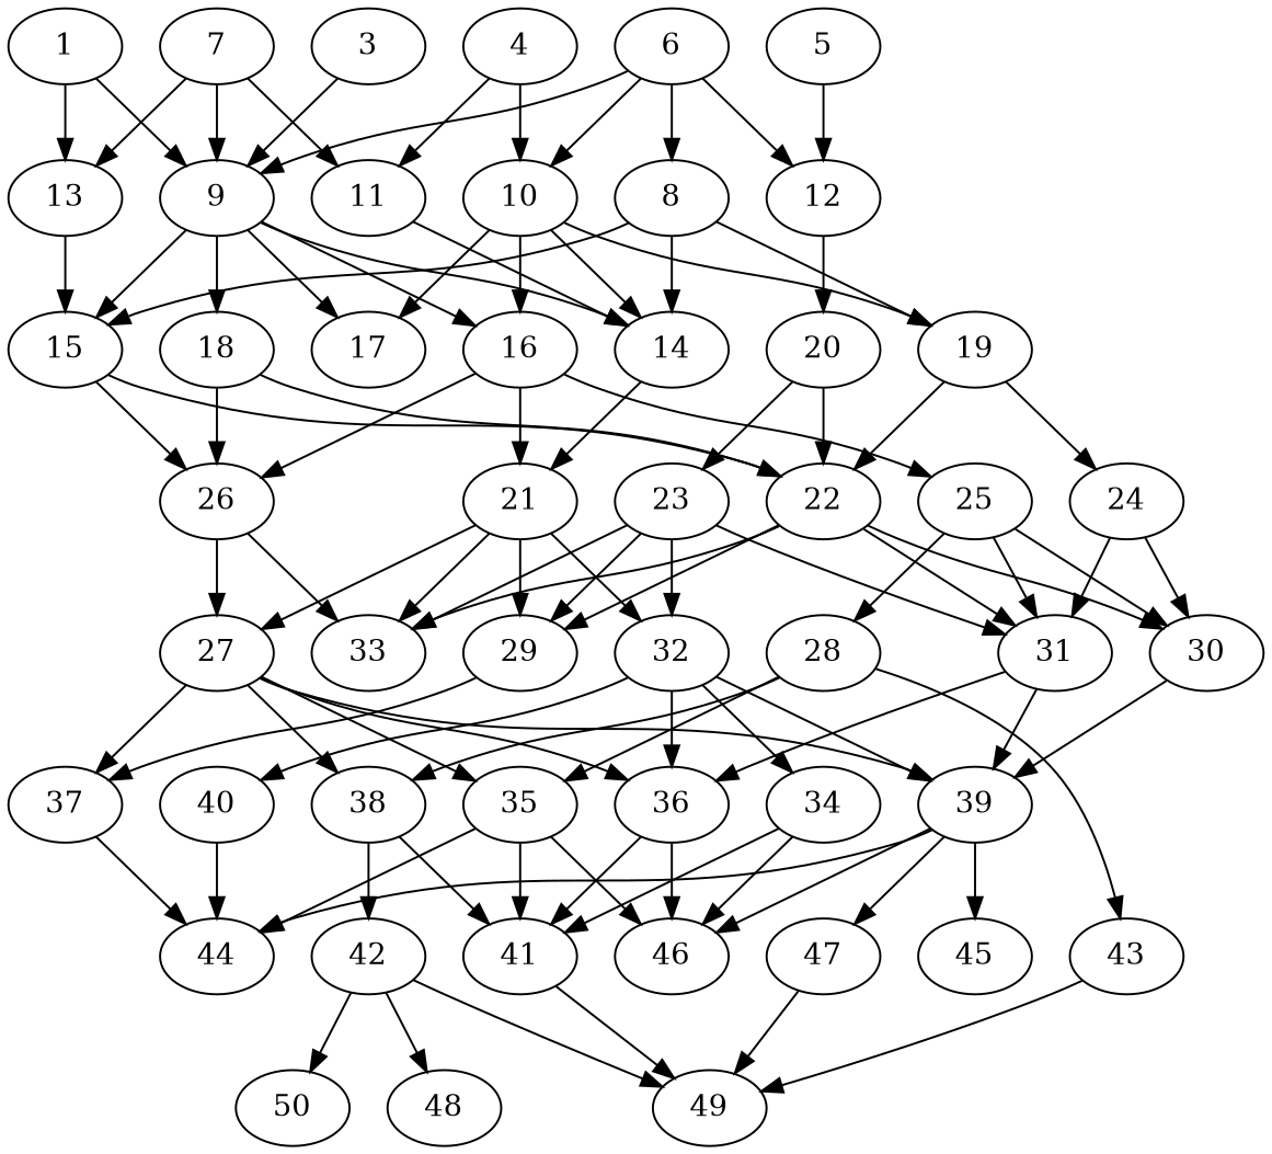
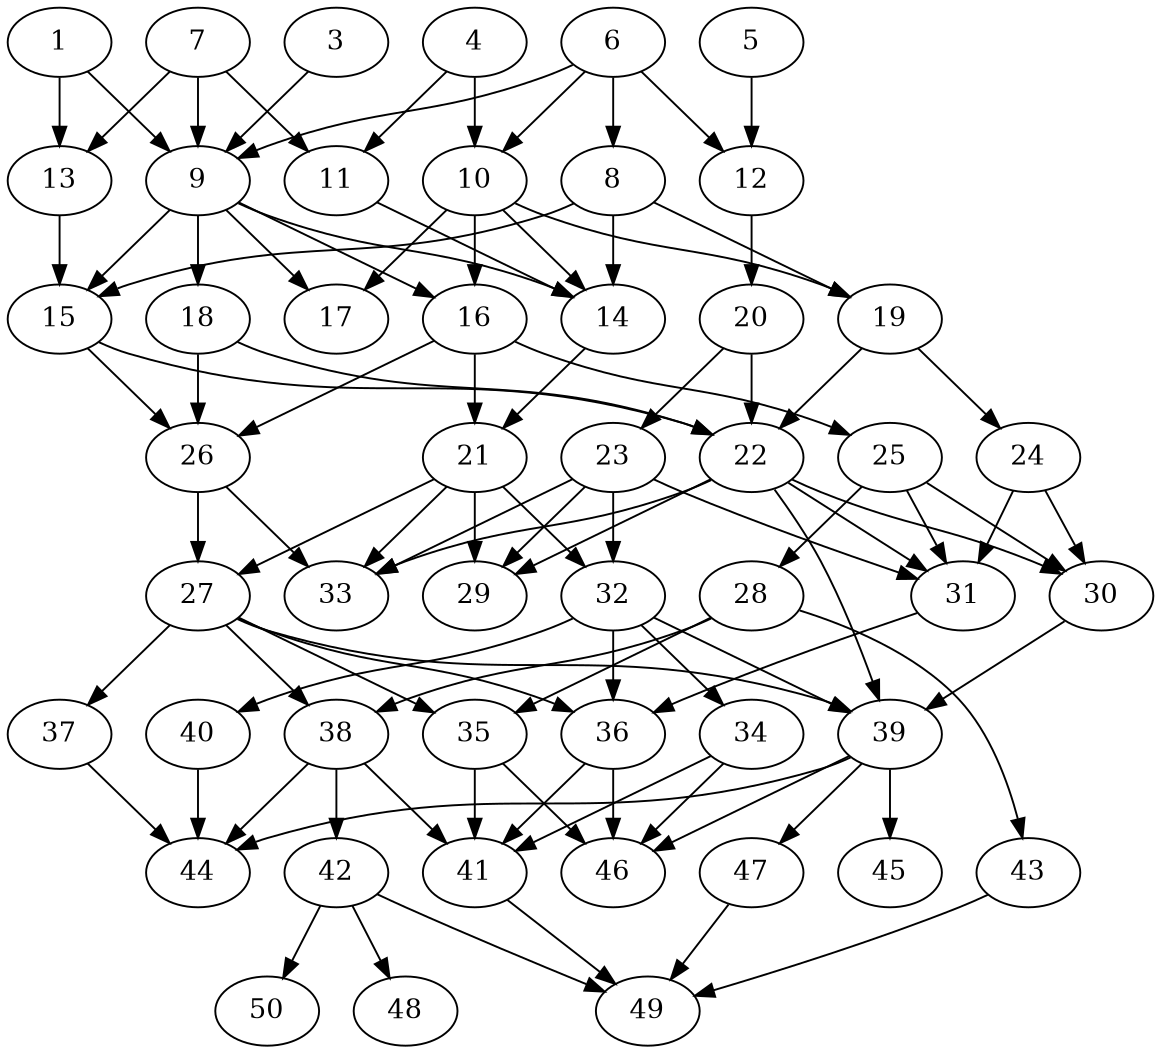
  digraph {
    node [alpha=0.02]
    1 [alpha=0.13 expect_size=33848320]
    9 [alpha=0.01 expect_size=25722880]
    13 [alpha=0.00 expect_size=51672064]
    14 [alpha=0.06 expect_size=31113216]
    15 [alpha=0.06 expect_size=30396416]
    16 [alpha=0.19 expect_size=46512128]
    17 [alpha=0.17 expect_size=34396160]
    18 [expect_size=51021824]
    21 [alpha=0.03 expect_size=7453696]
    22 [expect_size=10080256]
    26 [expect_size=15297536]
    25 [alpha=0.18 expect_size=47463424]
    8 [alpha=0.00 expect_size=10059776]
    19 [alpha=0.04 expect_size=51790848]
    10 [alpha=0.20 expect_size=21931008]
    12 [alpha=0.10 expect_size=38356992]
    20 [alpha=0.17 expect_size=7490560]
    24 [alpha=0.04 expect_size=33028096]
    23 [expect_size=32901120]
    3 [alpha=0.11 expect_size=11473920]
    4 [alpha=0.20 expect_size=7325696]
    11 [alpha=0.01 expect_size=7819264]
    5 [alpha=0.07 expect_size=32712704]
    6 [alpha=0.15 expect_size=31305728]
    7 [alpha=0.07 expect_size=24124416]
    27 [alpha=0.14 expect_size=12197888]
    29 [alpha=0.12 expect_size=9199616]
    32 [alpha=0.19 expect_size=19577856]
    33 [alpha=0.04 expect_size=23418880]
    30 [expect_size=17593344]
    31 [alpha=0.14 expect_size=11517952]
    28 [alpha=0.09 expect_size=51932160]
    35 [alpha=0.07 expect_size=39219200]
    36 [alpha=0.11 expect_size=33546240]
    37 [alpha=0.07 expect_size=38313984]
    38 [alpha=0.03 expect_size=25221120]
    39 [alpha=0.19 expect_size=46269440]
    34 [alpha=0.00 expect_size=29272064]
    40 [alpha=0.15 expect_size=27568128]
    43 [alpha=0.04 expect_size=15507456]
    41 [alpha=0.13 expect_size=32992256]
    46 [alpha=0.13 expect_size=40687616]
    44 [alpha=0.07 expect_size=24955904]
    42 [alpha=0.13 expect_size=17934336]
    45 [alpha=0.08 expect_size=24965120]
    47 [alpha=0.01 expect_size=19022848]
    49 [alpha=0.19 expect_size=43958272]
    48 [alpha=0.09 expect_size=36310016]
    50 [alpha=0.14 expect_size=41328640]
    1 -> 9
    1 -> 13
    9 -> 14
    9 -> 15
    9 -> 16
    9 -> 17
    9 -> 18
    13 -> 15
    14 -> 21
    15 -> 22
    15 -> 26
    16 -> 21
    16 -> 26
    16 -> 25
    18 -> 22
    18 -> 26
    21 -> 27
    21 -> 29
    21 -> 32
    21 -> 33
    22 -> 29
    22 -> 33
    22 -> 30
    22 -> 31
    26 -> 27
    26 -> 33
    25 -> 30
    25 -> 31
    25 -> 28
    8 -> 14
    8 -> 15
    8 -> 19
    19 -> 22
    19 -> 24
    10 -> 14
    10 -> 16
    10 -> 17
    10 -> 19
    12 -> 20
    20 -> 22
    20 -> 23
    24 -> 30
    24 -> 31
    23 -> 29
    23 -> 32
    23 -> 33
    23 -> 31
    3 -> 9
    4 -> 10
    4 -> 11
    11 -> 14
    5 -> 12
    6 -> 9
    6 -> 8
    6 -> 10
    6 -> 12
    7 -> 9
    7 -> 13
    7 -> 11
    27 -> 35
    27 -> 36
    27 -> 37
    27 -> 38
    27 -> 39
-   29 -> 37
    32 -> 36
    32 -> 39
    32 -> 34
    32 -> 40
    30 -> 39
    31 -> 36
-   31 -> 39
+   22 -> 39
    28 -> 35
    28 -> 38
    28 -> 43
    35 -> 41
    35 -> 46
    36 -> 41
    36 -> 46
    37 -> 44
    38 -> 41
-   35 -> 44
+   38 -> 44
    38 -> 42
    39 -> 46
    39 -> 44
    39 -> 45
    39 -> 47
    34 -> 41
    34 -> 46
    40 -> 44
    43 -> 49
    41 -> 49
    42 -> 49
    42 -> 48
    42 -> 50
    47 -> 49
  }
